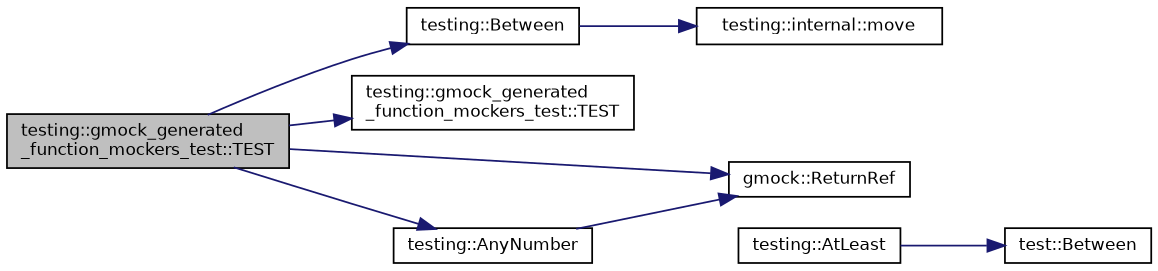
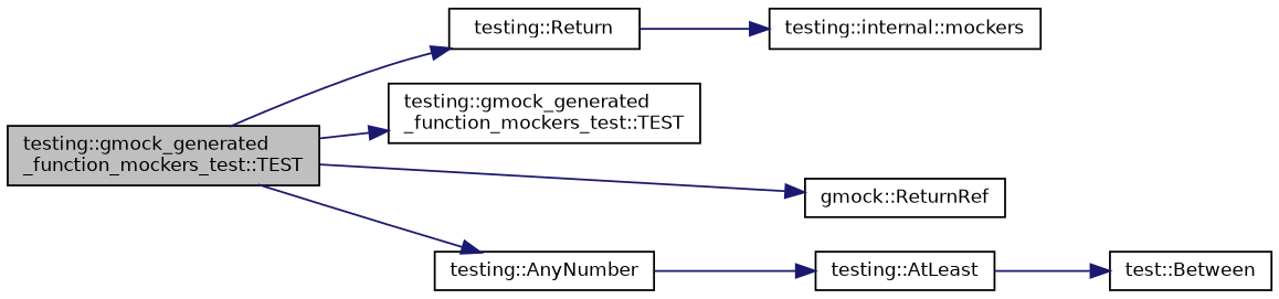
  digraph {
    rankdir=LR
    node [color=black fillcolor=white fontname=Helvetica fontsize=10 shape=record style=filled]
    edge [color=midnightblue fontname=Helvetica fontsize=10 labelfontname=Helvetica labelfontsize=10 style=solid]
    n1 [fillcolor=grey75 fontcolor=black height=0.2 label="testing::gmock_generated\l_function_mockers_test::TEST" width=0.4]
-   n2 [height=0.2 label="testing::Between" width=0.4]
+   n2 [height=0.2 label="testing::Return" width=0.4]
    n3 [height=0.2 label="testing::gmock_generated\l_function_mockers_test::TEST" width=0.4]
    n4 [height=0.2 label="gmock::ReturnRef" width=0.4]
    n5 [height=0.2 label="testing::AnyNumber" width=0.4]
-   n6 [height=0.2 label="testing::internal::move" width=0.4]
+   n6 [height=0.2 label="testing::internal::mockers" width=0.4]
    n7 [height=0.2 label="testing::AtLeast" width=0.4]
    n8 [height=0.2 label="test::Between" width=0.4]
    n1 -> n2
    n1 -> n3
    n1 -> n4
    n1 -> n5
    n2 -> n6
-   n5 -> n4
+   n5 -> n7
    n7 -> n8
  }
